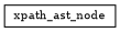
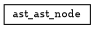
  digraph {
    rankdir=LR
    fontname="DejaVu Serif"
-   n1 [color=black fillcolor=white fontname="DejaVu Serif" fontsize=10 height=0.2 label=xpath_ast_node shape=record style=filled width=0.4]
+   n1 [color=black fillcolor=white fontname="DejaVu Serif" fontsize=10 height=0.2 label=ast_ast_node shape=record style=filled width=0.4]
  }
